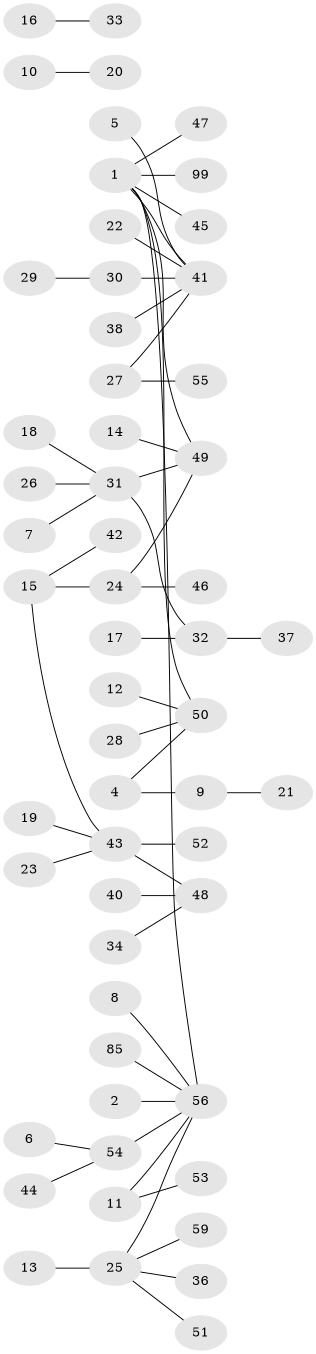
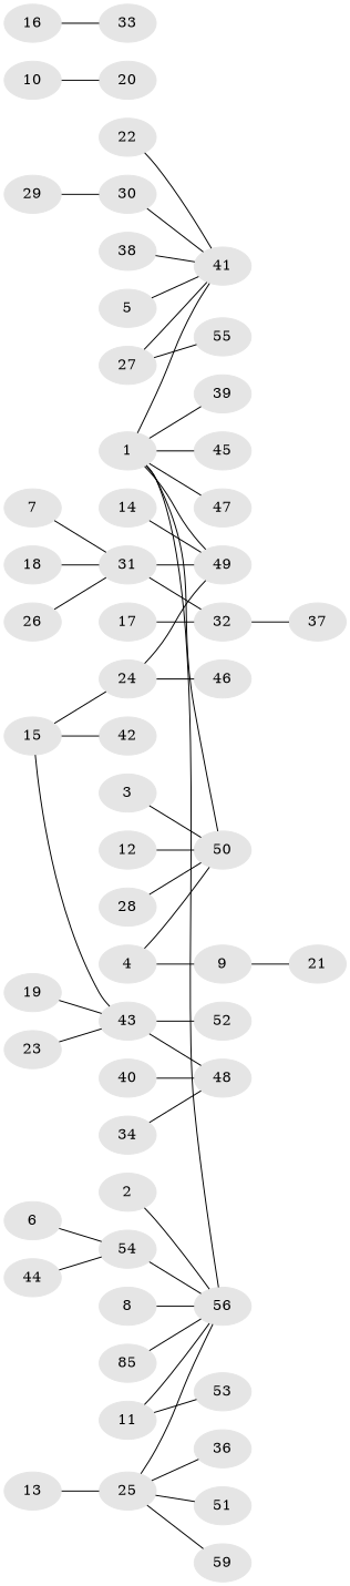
  graph {
    rankdir=LR
    node [color=gray90 style=filled]
    edge [weight=1.0]
    1
-   39 [label=99]
+   39
    41
    45
    47
    49
    50
    56
    2
+   3
    4
    9
    21
    10
    20
    5
    6
    54
    7
    31
    32
    8
    11
    53
    12
    13
    25
    36
    51
    n30 [label=59]
    14
    15
    24
    42
    43
    46
    48
    52
    16
    33
    17
    37
    18
    19
    22
    23
    26
    27
    55
    28
    29
    30
    34
    n54 [label=85]
    38
    40
    44
    1 -- 39
    1 -- 41
    1 -- 45
    1 -- 47
    1 -- 49
    1 -- 50
    1 -- 56
    2 -- 56
+   3 -- 50
    4 -- 50
    4 -- 9
    9 -- 21
    10 -- 20
    5 -- 41
    6 -- 54
    54 -- 56
    7 -- 31
    31 -- 49
    31 -- 32
    32 -- 37
    8 -- 56
    11 -- 56
    11 -- 53
    12 -- 50
    13 -- 25
    25 -- 56
    25 -- 36
    25 -- 51
    25 -- n30
    14 -- 49
    15 -- 24
    15 -- 42
    15 -- 43
    24 -- 49
    24 -- 46
    43 -- 48
    43 -- 52
    16 -- 33
    17 -- 32
    18 -- 31
    19 -- 43
    22 -- 41
    23 -- 43
    26 -- 31
    27 -- 41
    27 -- 55
    28 -- 50
    29 -- 30
    30 -- 41
    34 -- 48
    n54 -- 56
    38 -- 41
    40 -- 48
    44 -- 54
  }
